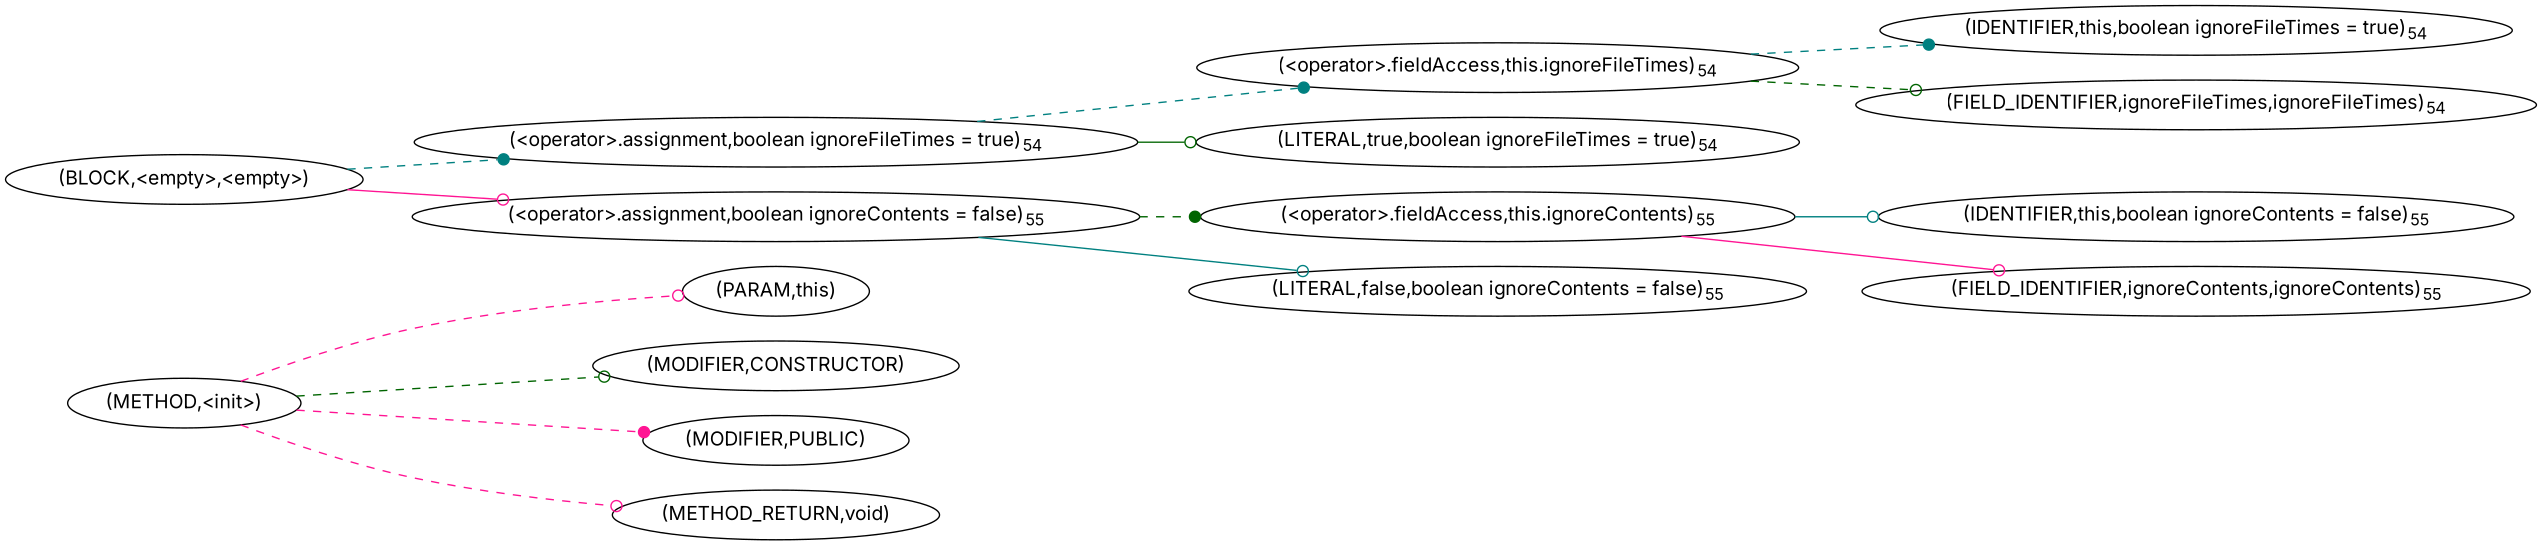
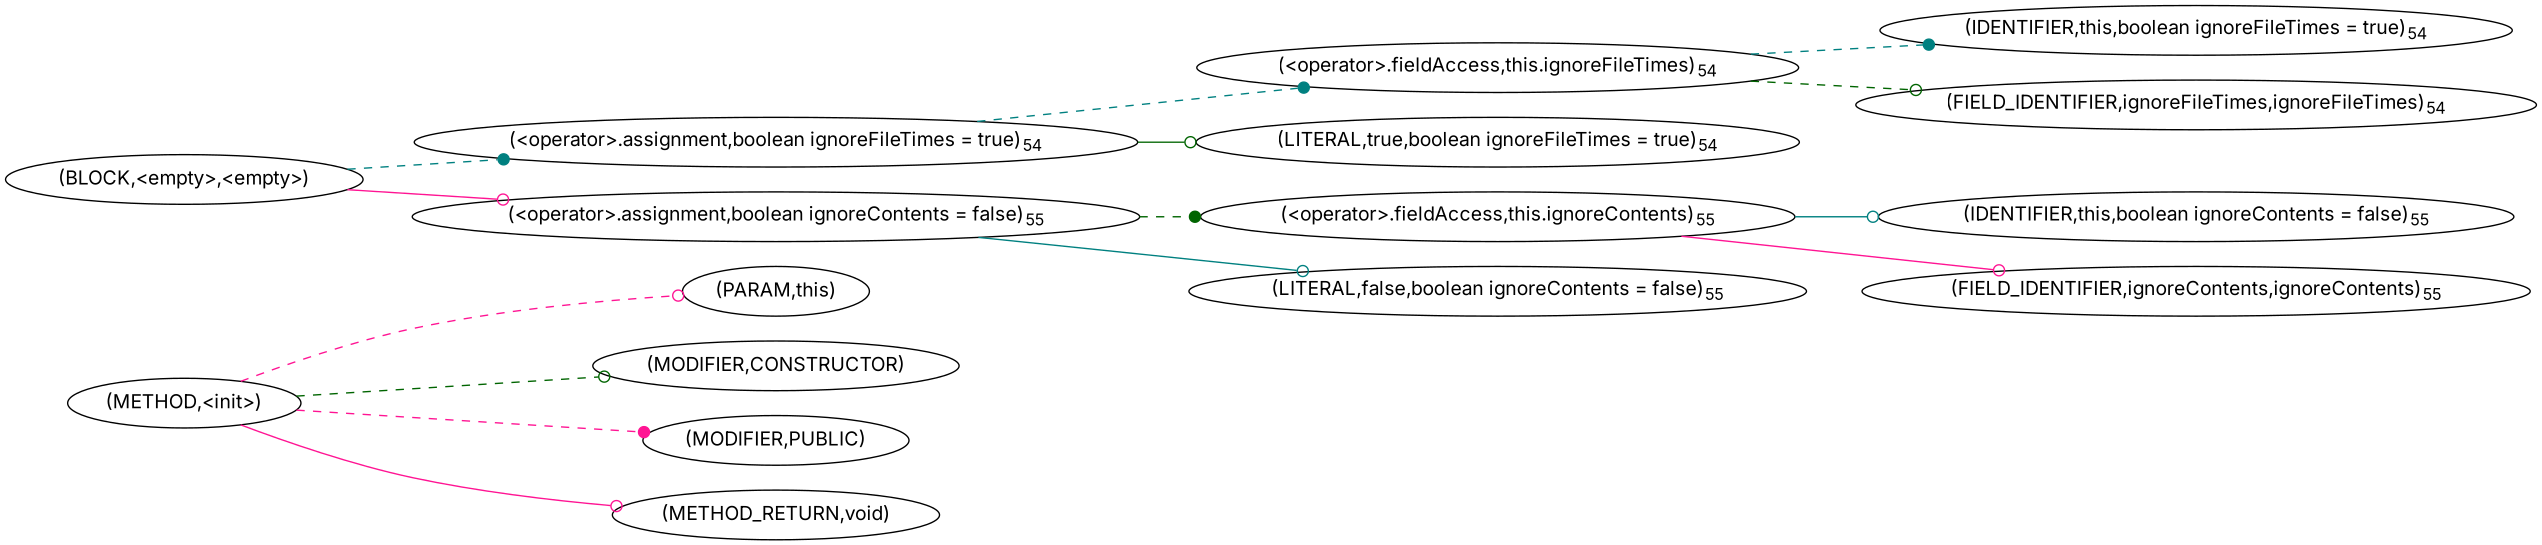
  digraph {
    fontname=Inter
    rankdir=LR
    node [fontname=Inter]
    edge [arrowhead=odot color=deeppink fontname=Inter style=dashed]
    n1 [label=<(METHOD,&lt;init&gt;)>]
    n2 [label=<(PARAM,this)>]
    n3 [label=<(MODIFIER,CONSTRUCTOR)>]
    n4 [label=<(MODIFIER,PUBLIC)>]
    n5 [label=<(METHOD_RETURN,void)>]
    n6 [label=<(BLOCK,&lt;empty&gt;,&lt;empty&gt;)>]
    n7 [label=<(&lt;operator&gt;.assignment,boolean ignoreFileTimes = true)<SUB>54</SUB>>]
    n8 [label=<(&lt;operator&gt;.assignment,boolean ignoreContents = false)<SUB>55</SUB>>]
    n9 [label=<(&lt;operator&gt;.fieldAccess,this.ignoreFileTimes)<SUB>54</SUB>>]
    n10 [label=<(LITERAL,true,boolean ignoreFileTimes = true)<SUB>54</SUB>>]
    n11 [label=<(&lt;operator&gt;.fieldAccess,this.ignoreContents)<SUB>55</SUB>>]
    n12 [label=<(LITERAL,false,boolean ignoreContents = false)<SUB>55</SUB>>]
    n13 [label=<(IDENTIFIER,this,boolean ignoreFileTimes = true)<SUB>54</SUB>>]
    n14 [label=<(FIELD_IDENTIFIER,ignoreFileTimes,ignoreFileTimes)<SUB>54</SUB>>]
    n15 [label=<(IDENTIFIER,this,boolean ignoreContents = false)<SUB>55</SUB>>]
    n16 [label=<(FIELD_IDENTIFIER,ignoreContents,ignoreContents)<SUB>55</SUB>>]
    n1 -> n2
    n1 -> n3 [color=darkgreen]
    n1 -> n4 [arrowhead=dot]
-   n1 -> n5
+   n1 -> n5 [style=solid]
    n6 -> n7 [arrowhead=dot color=teal]
    n6 -> n8 [style=solid]
    n7 -> n9 [arrowhead=dot color=teal]
    n7 -> n10 [color=darkgreen style=solid]
    n8 -> n11 [arrowhead=dot color=darkgreen]
    n8 -> n12 [color=teal style=solid]
    n9 -> n13 [arrowhead=dot color=teal]
    n9 -> n14 [color=darkgreen]
    n11 -> n15 [color=teal style=solid]
    n11 -> n16 [style=solid]
  }
